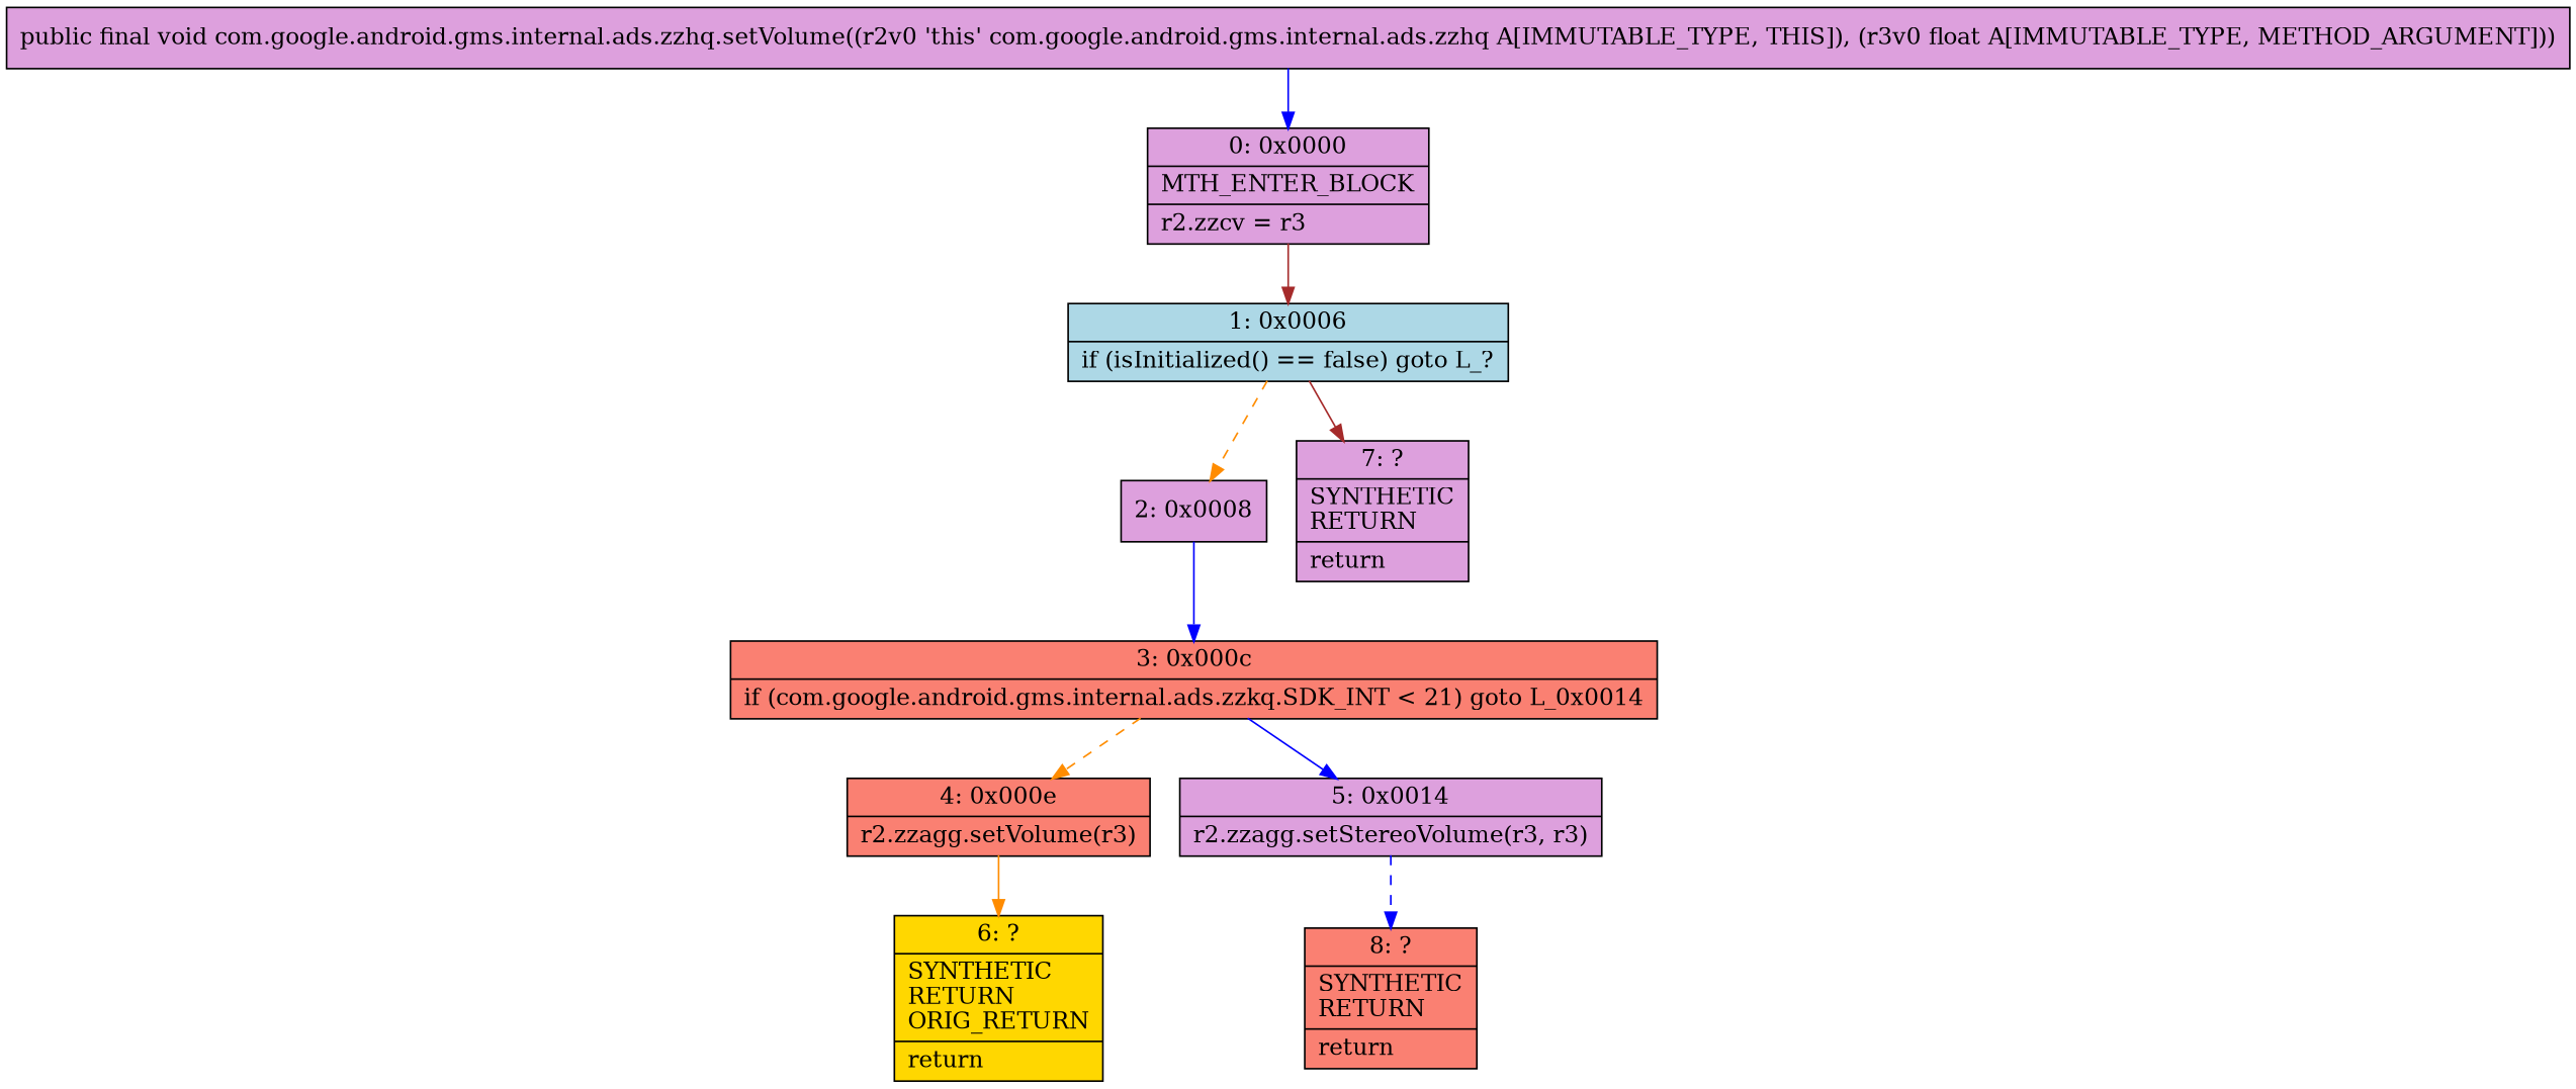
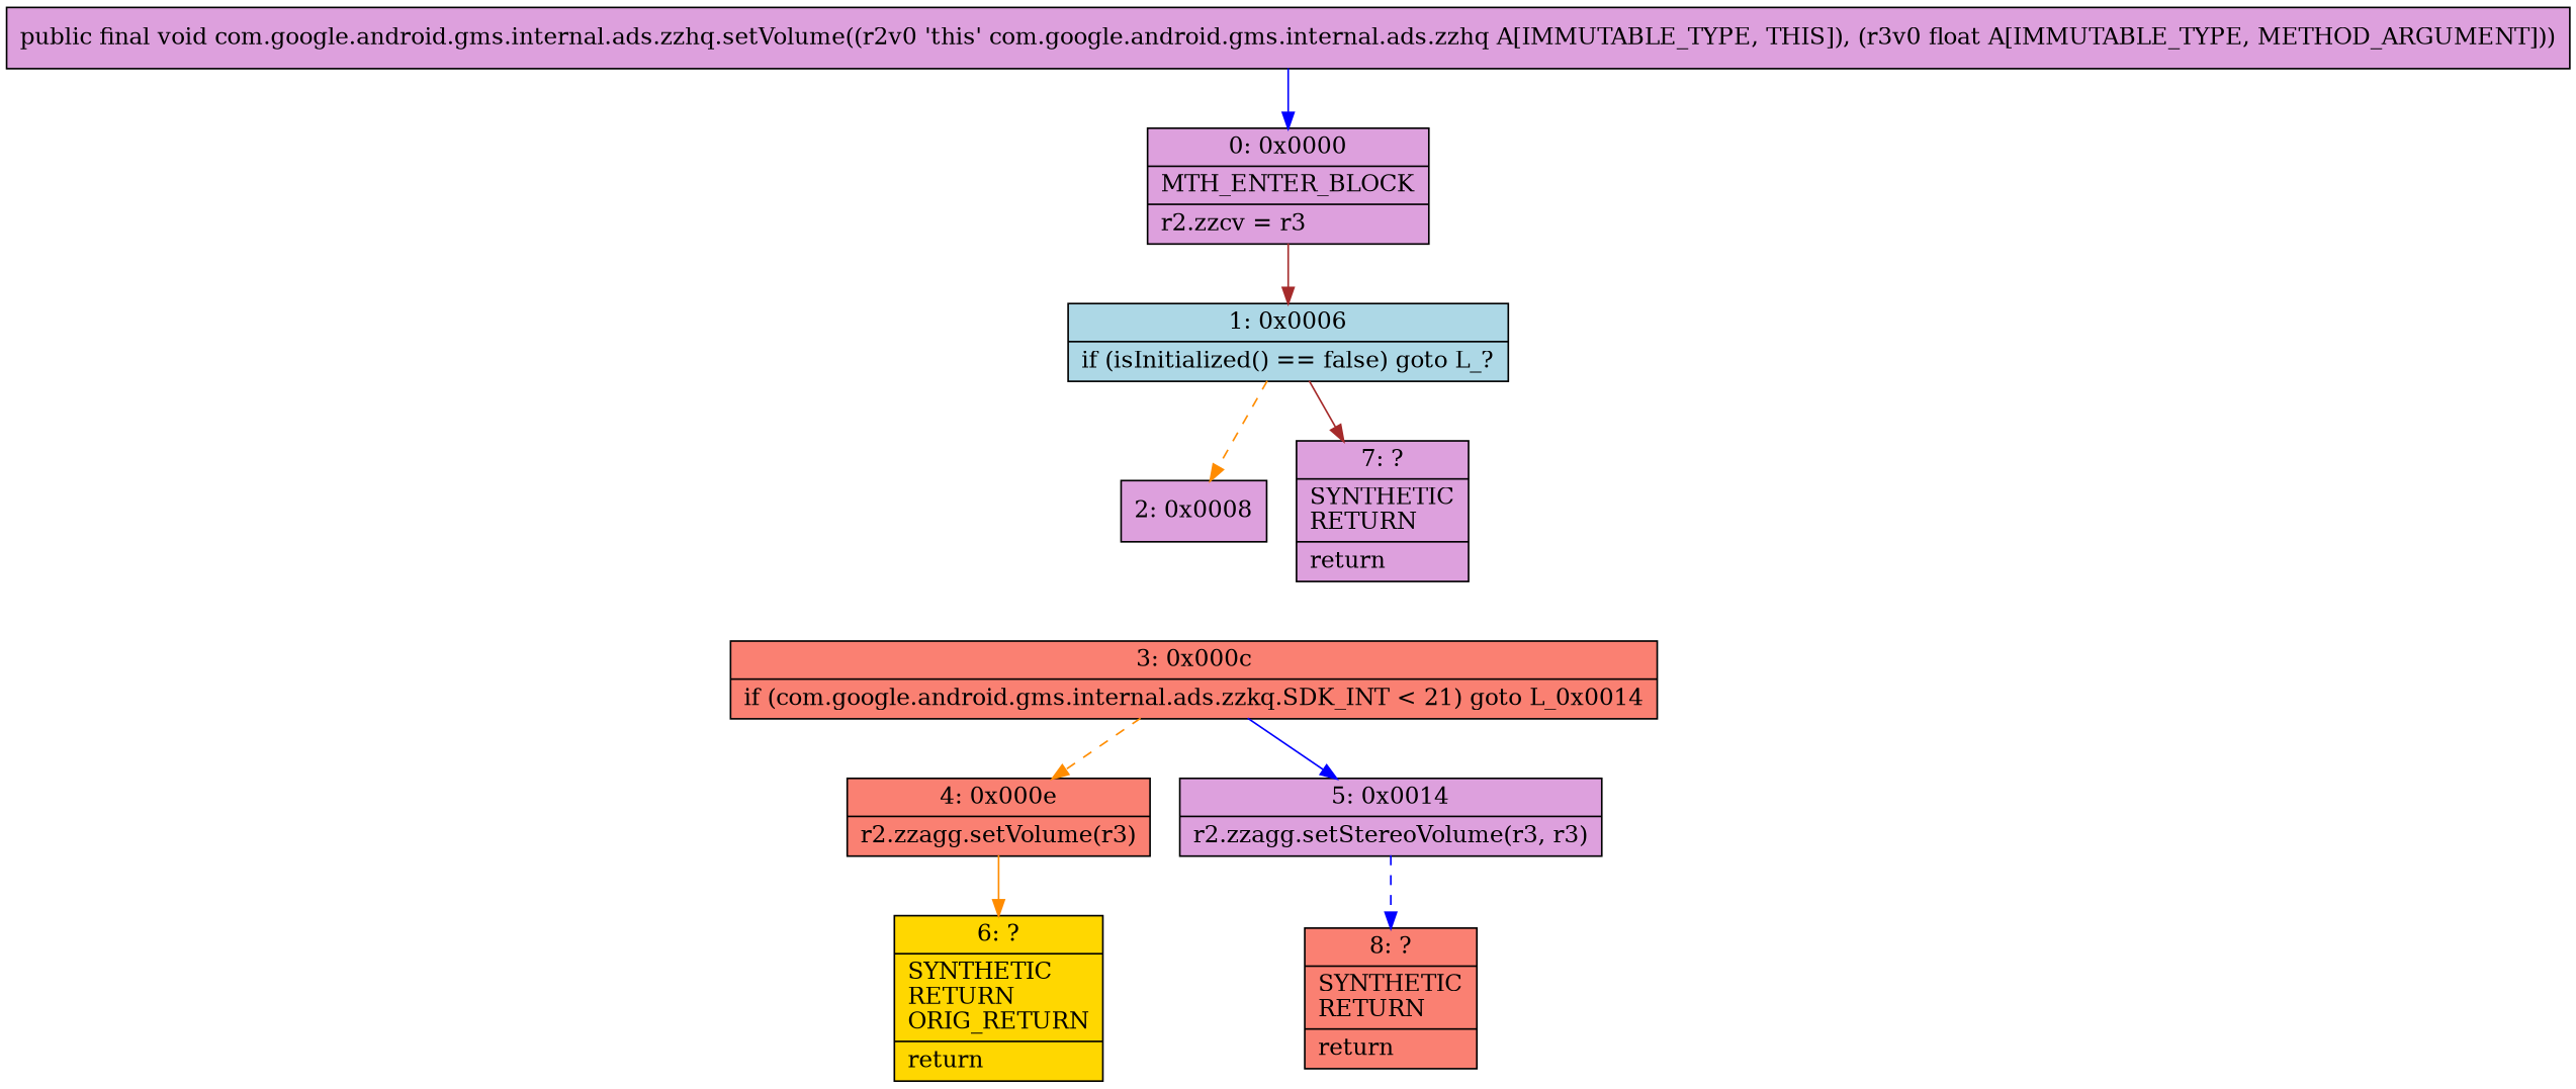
  digraph {
    node [fillcolor=plum shape=record style=filled]
    edge [color=blue]
    n1 [label="{0\:\ 0x0000|MTH_ENTER_BLOCK\l|r2.zzcv = r3\l}"]
    n2 [fillcolor=lightblue label="{1\:\ 0x0006|if (isInitialized() == false) goto L_?\l}"]
    n3 [label="{2\:\ 0x0008}"]
    n4 [label="{7\:\ ?|SYNTHETIC\lRETURN\l|return\l}"]
    n5 [fillcolor=salmon label="{3\:\ 0x000c|if (com.google.android.gms.internal.ads.zzkq.SDK_INT \< 21) goto L_0x0014\l}"]
    n6 [fillcolor=salmon label="{4\:\ 0x000e|r2.zzagg.setVolume(r3)\l}"]
    n7 [label="{5\:\ 0x0014|r2.zzagg.setStereoVolume(r3, r3)\l}"]
    n8 [fillcolor=gold label="{6\:\ ?|SYNTHETIC\lRETURN\lORIG_RETURN\l|return\l}"]
    n9 [fillcolor=salmon label="{8\:\ ?|SYNTHETIC\lRETURN\l|return\l}"]
    n10 [label="{public final void com.google.android.gms.internal.ads.zzhq.setVolume((r2v0 'this' com.google.android.gms.internal.ads.zzhq A[IMMUTABLE_TYPE, THIS]), (r3v0 float A[IMMUTABLE_TYPE, METHOD_ARGUMENT])) }"]
    n1 -> n2 [color=brown]
    n2 -> n3 [color=darkorange style=dashed]
    n2 -> n4 [color=brown]
-   n3 -> n5
    n5 -> n6 [color=darkorange style=dashed]
    n5 -> n7
    n6 -> n8 [color=darkorange]
    n7 -> n9 [style=dashed]
    n10 -> n1
  }
